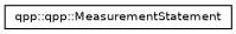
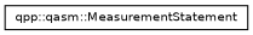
  digraph {
    rankdir=LR
-   n1 [color=black fillcolor=white fontname=Helvetica fontsize=10 height=0.2 label="qpp::qpp::MeasurementStatement" shape=record style=filled width=0.4]
+   n1 [color=black fillcolor=white fontname=Helvetica fontsize=10 height=0.2 label="qpp::qasm::MeasurementStatement" shape=record style=filled width=0.4]
  }
